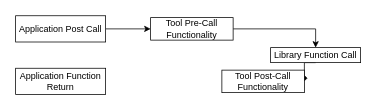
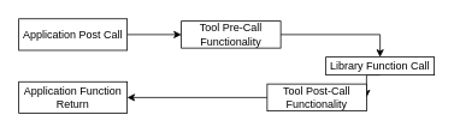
  <mxCell id="0" />
  <mxCell id="1" parent="0" />
  <mxCell id="2" style="edgeStyle=orthogonalEdgeStyle;rounded=0;orthogonalLoop=1;jettySize=auto;html=1;exitX=1;exitY=0.5;exitDx=0;exitDy=0;entryX=0;entryY=0.5;entryDx=0;entryDy=0;" edge="1" parent="1" source="3" target="5"><mxGeometry relative="1" as="geometry" /></mxCell>
  <mxCell id="3" value="Application Post Call" style="rounded=0;whiteSpace=wrap;html=1;" vertex="1" parent="1"><mxGeometry x="20" y="20.5" width="120" height="35" as="geometry" /></mxCell>
  <mxCell id="4" style="edgeStyle=orthogonalEdgeStyle;rounded=0;orthogonalLoop=1;jettySize=auto;html=1;exitX=1;exitY=0.5;exitDx=0;exitDy=0;entryX=0.5;entryY=0;entryDx=0;entryDy=0;" edge="1" parent="1" source="5" target="7"><mxGeometry relative="1" as="geometry" /></mxCell>
  <mxCell id="5" value="Tool Pre-Call Functionality" style="rounded=0;whiteSpace=wrap;html=1;" vertex="1" parent="1"><mxGeometry x="200" y="23" width="110" height="30" as="geometry" /></mxCell>
- <mxCell id="6" style="edgeStyle=orthogonalEdgeStyle;rounded=0;orthogonalLoop=1;jettySize=auto;html=1;exitX=0.5;exitY=1;exitDx=0;exitDy=0;entryX=1;entryY=0.5;entryDx=0;entryDy=0;endArrow=diamond;" edge="1" parent="1" source="7" target="9"><mxGeometry relative="1" as="geometry" /></mxCell>
+ <mxCell id="6" style="edgeStyle=orthogonalEdgeStyle;rounded=0;orthogonalLoop=1;jettySize=auto;html=1;exitX=0.5;exitY=1;exitDx=0;exitDy=0;entryX=1;entryY=0.5;entryDx=0;entryDy=0;" edge="1" parent="1" source="7" target="9"><mxGeometry relative="1" as="geometry" /></mxCell>
  <mxCell id="7" value="Library Function Call" style="rounded=0;whiteSpace=wrap;html=1;" vertex="1" parent="1"><mxGeometry x="360" y="63" width="120" height="20" as="geometry" /></mxCell>
+ <mxCell id="8" style="edgeStyle=orthogonalEdgeStyle;rounded=0;orthogonalLoop=1;jettySize=auto;html=1;exitX=0;exitY=0.5;exitDx=0;exitDy=0;entryX=1;entryY=0.5;entryDx=0;entryDy=0;" edge="1" parent="1" source="9" target="10"><mxGeometry relative="1" as="geometry" /></mxCell>
  <mxCell id="9" value="Tool Post-Call Functionality" style="rounded=0;whiteSpace=wrap;html=1;" vertex="1" parent="1"><mxGeometry x="295" y="93" width="110" height="30" as="geometry" /></mxCell>
  <mxCell id="10" value="Application Function Return" style="rounded=0;whiteSpace=wrap;html=1;" vertex="1" parent="1"><mxGeometry x="20" y="90.5" width="120" height="35" as="geometry" /></mxCell>
